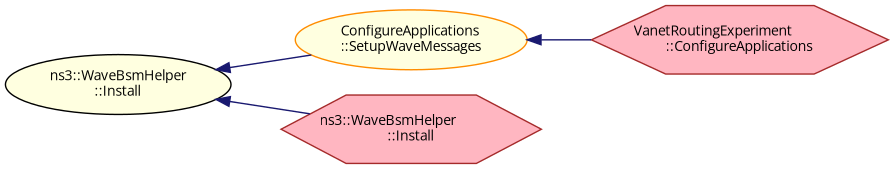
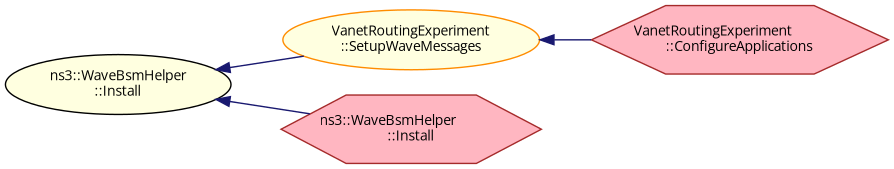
  digraph {
    rankdir=LR
    fontname="Open Sans"
    node [color=brown fillcolor=lightyellow fontname="Open Sans" fontsize=10 shape=ellipse style=filled]
    edge [color=midnightblue dir=back fontname="Open Sans" fontsize=10 labelfontname=Helvetica labelfontsize=10 style=solid]
    n1 [color=black fontcolor=black height=0.2 label="ns3::WaveBsmHelper\l::Install" width=0.4]
-   n2 [color=darkorange height=0.2 label="ConfigureApplications\l::SetupWaveMessages" width=0.4]
+   n2 [color=darkorange height=0.2 label="VanetRoutingExperiment\l::SetupWaveMessages" width=0.4]
    n3 [fillcolor=lightpink height=0.2 label="ns3::WaveBsmHelper\l::Install" shape=hexagon width=0.4]
    n4 [fillcolor=lightpink height=0.2 label="VanetRoutingExperiment\l::ConfigureApplications" shape=hexagon width=0.4]
    n1 -> n2
    n1 -> n3
    n2 -> n4
  }
